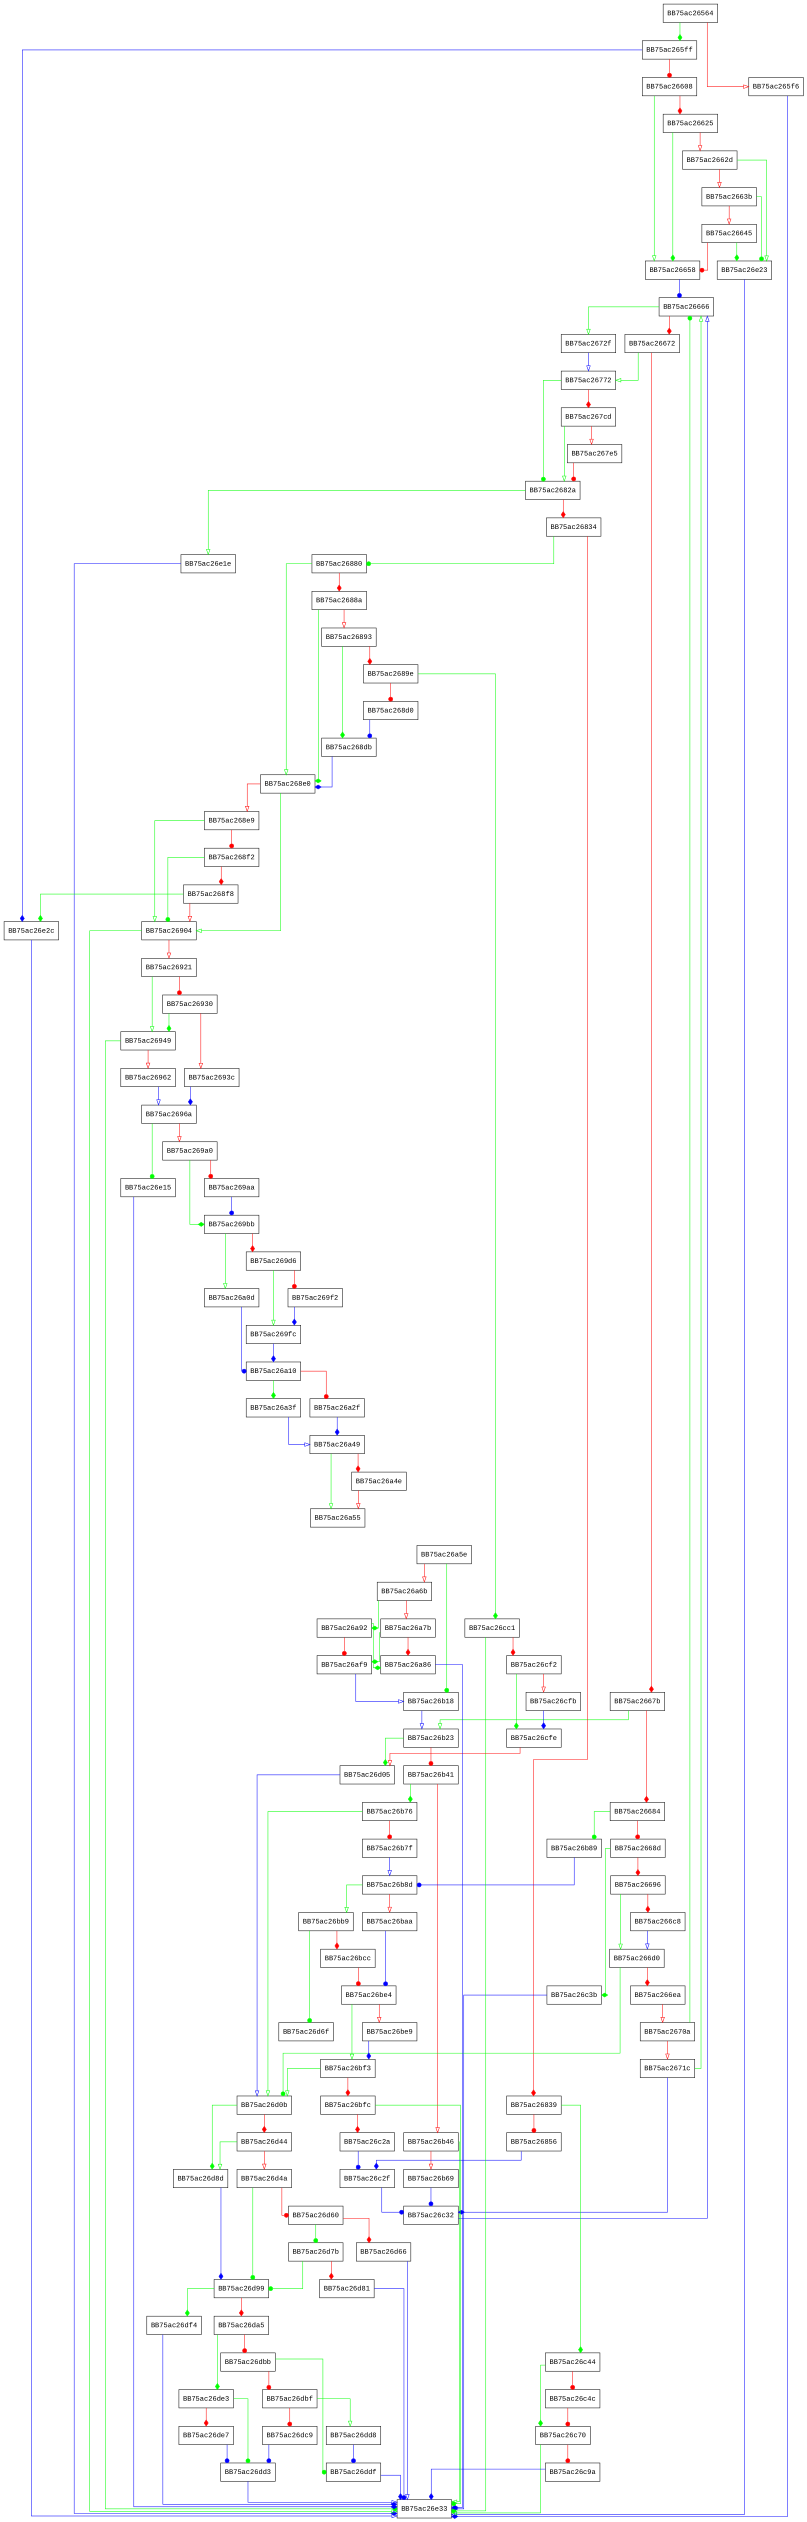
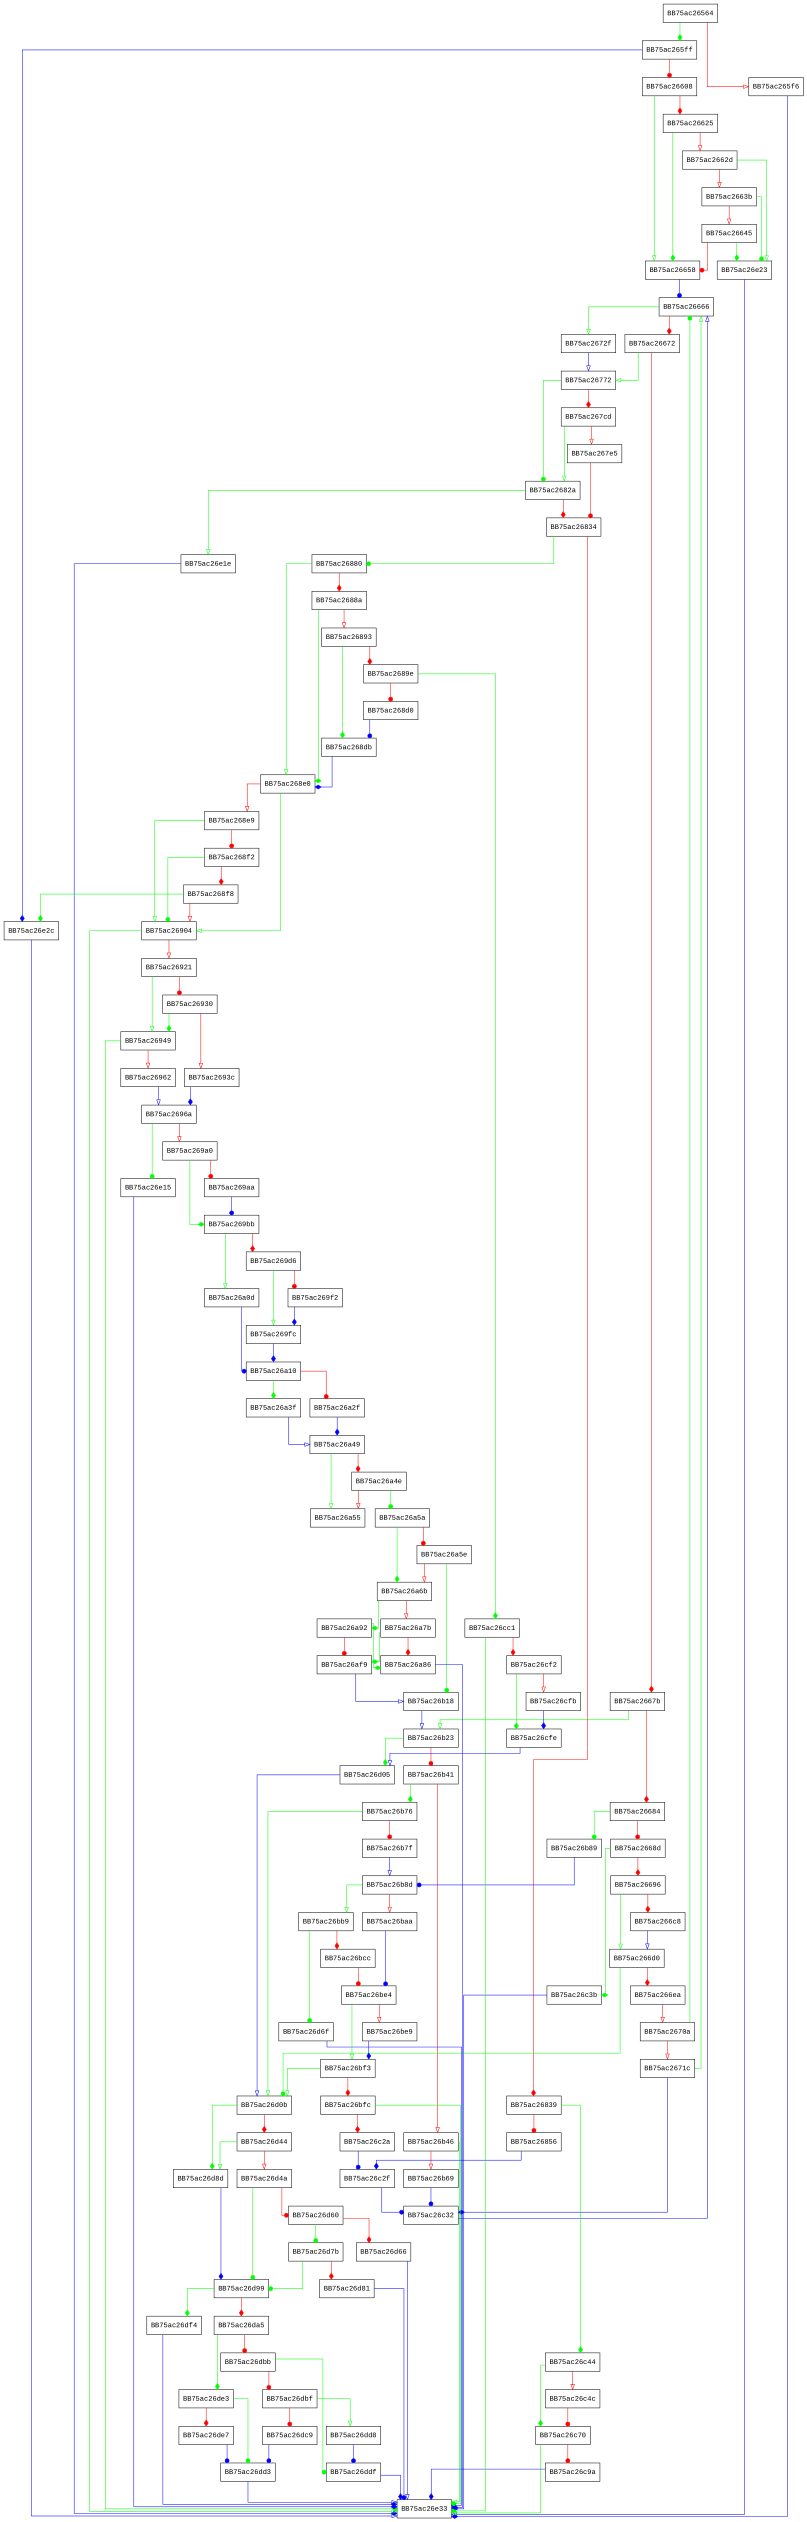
  digraph {
    fontname="Liberation Mono"
    splines=ortho
    node [fontname="Liberation Mono" shape=box]
    edge [arrowhead=diamond color=red fontname="Liberation Mono"]
    BB75ac26564
    BB75ac265ff
    BB75ac265f6
    BB75ac26e2c
    BB75ac26608
    BB75ac26e33
    BB75ac26658
    BB75ac26625
    BB75ac26666
    BB75ac2662d
    BB75ac2672f
    BB75ac26672
    BB75ac26e23
    BB75ac2663b
    BB75ac26645
    BB75ac26772
    BB75ac2667b
    BB75ac2682a
    BB75ac267cd
    BB75ac26b23
    BB75ac26684
    BB75ac26e1e
    BB75ac26834
    BB75ac267e5
    BB75ac26d05
    BB75ac26b41
    BB75ac26b89
    BB75ac2668d
    BB75ac26d0b
    BB75ac26b76
    BB75ac26b46
    BB75ac26b8d
    BB75ac26c3b
    BB75ac26696
    BB75ac26bb9
    BB75ac26baa
    BB75ac266d0
    BB75ac266c8
    BB75ac266ea
    BB75ac26d8d
    BB75ac26d44
    BB75ac2670a
    BB75ac26d99
    BB75ac26d4a
    BB75ac2671c
    BB75ac26c32
    BB75ac26880
    BB75ac26839
    BB75ac268e0
    BB75ac2688a
    BB75ac26c44
    BB75ac26856
    BB75ac26904
    BB75ac268e9
    BB75ac26893
    BB75ac26c70
    BB75ac26c4c
    BB75ac26c2f
    BB75ac26c9a
    BB75ac26921
    BB75ac268f2
    BB75ac268db
    BB75ac2689e
    BB75ac26cc1
    BB75ac268d0
    BB75ac26cf2
    BB75ac26cfe
    BB75ac26cfb
    BB75ac26949
    BB75ac26930
    BB75ac268f8
    BB75ac26962
    BB75ac2693c
    BB75ac2696a
    BB75ac26e15
    BB75ac269a0
    BB75ac269bb
    BB75ac269aa
    BB75ac26a0d
    BB75ac269d6
    BB75ac26a10
    BB75ac269fc
    BB75ac269f2
    BB75ac26a3f
    BB75ac26a2f
    BB75ac26a49
    BB75ac26a55
    BB75ac26a4e
+   BB75ac26a5a
    BB75ac26a6b
    BB75ac26a5e
    BB75ac26a92
    BB75ac26a7b
    BB75ac26b18
    BB75ac26af9
    BB75ac26a86
    BB75ac26b7f
    BB75ac26b69
    BB75ac26d6f
    BB75ac26bcc
    BB75ac26be4
    BB75ac26bf3
    BB75ac26be9
    BB75ac26bfc
    BB75ac26c2a
    BB75ac26df4
    BB75ac26da5
    BB75ac26d60
    BB75ac26d7b
    BB75ac26d66
    BB75ac26de3
    BB75ac26dbb
    BB75ac26d81
    BB75ac26dd3
    BB75ac26de7
    BB75ac26ddf
    BB75ac26dbf
    BB75ac26dd8
    BB75ac26dc9
    BB75ac26564 -> BB75ac265ff [color=green]
    BB75ac26564 -> BB75ac265f6 [arrowhead=onormal]
    BB75ac265ff -> BB75ac26e2c [color=blue]
    BB75ac265ff -> BB75ac26608 [arrowhead=dot]
    BB75ac265f6 -> BB75ac26e33 [color=blue]
    BB75ac26e2c -> BB75ac26e33 [arrowhead=onormal color=blue]
    BB75ac26608 -> BB75ac26658 [arrowhead=onormal color=green]
    BB75ac26608 -> BB75ac26625
    BB75ac26658 -> BB75ac26666 [arrowhead=dot color=blue]
    BB75ac26625 -> BB75ac26658 [color=green]
    BB75ac26625 -> BB75ac2662d [arrowhead=onormal]
    BB75ac26666 -> BB75ac2672f [arrowhead=onormal color=green]
    BB75ac26666 -> BB75ac26672
    BB75ac2662d -> BB75ac26e23 [arrowhead=onormal color=green]
    BB75ac2662d -> BB75ac2663b [arrowhead=onormal]
    BB75ac2672f -> BB75ac26772 [arrowhead=onormal color=blue]
    BB75ac26672 -> BB75ac26772 [arrowhead=onormal color=green]
    BB75ac26672 -> BB75ac2667b
    BB75ac26e23 -> BB75ac26e33 [arrowhead=onormal color=blue]
    BB75ac2663b -> BB75ac26e23 [arrowhead=dot color=green]
    BB75ac2663b -> BB75ac26645 [arrowhead=onormal]
    BB75ac26645 -> BB75ac26658 [arrowhead=dot]
    BB75ac26645 -> BB75ac26e23 [color=green]
    BB75ac26772 -> BB75ac2682a [arrowhead=dot color=green]
    BB75ac26772 -> BB75ac267cd
    BB75ac2667b -> BB75ac26b23 [arrowhead=onormal color=green]
    BB75ac2667b -> BB75ac26684
    BB75ac2682a -> BB75ac26e1e [arrowhead=onormal color=green]
    BB75ac2682a -> BB75ac26834
    BB75ac267cd -> BB75ac2682a [arrowhead=onormal color=green]
    BB75ac267cd -> BB75ac267e5 [arrowhead=onormal]
    BB75ac26b23 -> BB75ac26d05 [color=green]
    BB75ac26b23 -> BB75ac26b41 [arrowhead=dot]
    BB75ac26684 -> BB75ac26b89 [arrowhead=dot color=green]
    BB75ac26684 -> BB75ac2668d [arrowhead=dot]
    BB75ac26e1e -> BB75ac26e33 [color=blue]
    BB75ac26834 -> BB75ac26880 [arrowhead=dot color=green]
    BB75ac26834 -> BB75ac26839
-   BB75ac267e5 -> BB75ac2682a [arrowhead=dot]
+   BB75ac267e5 -> BB75ac26834 [arrowhead=dot]
    BB75ac26d05 -> BB75ac26d0b [arrowhead=onormal color=blue]
    BB75ac26b41 -> BB75ac26b76 [color=green]
    BB75ac26b41 -> BB75ac26b46 [arrowhead=onormal]
    BB75ac26b89 -> BB75ac26b8d [arrowhead=dot color=blue]
    BB75ac2668d -> BB75ac26c3b [color=green]
    BB75ac2668d -> BB75ac26696
    BB75ac26d0b -> BB75ac26d8d [color=green]
    BB75ac26d0b -> BB75ac26d44
    BB75ac26b76 -> BB75ac26d0b [arrowhead=onormal color=green]
    BB75ac26b76 -> BB75ac26b7f [arrowhead=dot]
    BB75ac26b46 -> BB75ac26e33 [arrowhead=onormal color=green]
    BB75ac26b46 -> BB75ac26b69 [arrowhead=onormal]
    BB75ac26b8d -> BB75ac26bb9 [arrowhead=onormal color=green]
    BB75ac26b8d -> BB75ac26baa [arrowhead=onormal]
    BB75ac26c3b -> BB75ac26e33 [color=blue]
    BB75ac26696 -> BB75ac266d0 [arrowhead=onormal color=green]
    BB75ac26696 -> BB75ac266c8
    BB75ac26bb9 -> BB75ac26d6f [arrowhead=dot color=green]
    BB75ac26bb9 -> BB75ac26bcc
    BB75ac26baa -> BB75ac26be4 [arrowhead=dot color=blue]
    BB75ac266d0 -> BB75ac26d0b [arrowhead=dot color=green]
    BB75ac266d0 -> BB75ac266ea
    BB75ac266c8 -> BB75ac266d0 [arrowhead=onormal color=blue]
    BB75ac266ea -> BB75ac2670a [arrowhead=onormal]
    BB75ac26d8d -> BB75ac26d99 [color=blue]
    BB75ac26d44 -> BB75ac26d8d [arrowhead=onormal color=green]
    BB75ac26d44 -> BB75ac26d4a [arrowhead=onormal]
    BB75ac2670a -> BB75ac26666 [arrowhead=dot color=green]
    BB75ac2670a -> BB75ac2671c [arrowhead=onormal]
    BB75ac26d99 -> BB75ac26df4 [color=green]
    BB75ac26d99 -> BB75ac26da5
    BB75ac26d4a -> BB75ac26d99 [arrowhead=dot color=green]
    BB75ac26d4a -> BB75ac26d60 [arrowhead=dot]
    BB75ac2671c -> BB75ac26666 [arrowhead=onormal color=green]
    BB75ac2671c -> BB75ac26c32 [color=blue]
    BB75ac26c32 -> BB75ac26666 [arrowhead=onormal color=blue]
    BB75ac26880 -> BB75ac268e0 [arrowhead=onormal color=green]
    BB75ac26880 -> BB75ac2688a
    BB75ac26839 -> BB75ac26c44 [color=green]
    BB75ac26839 -> BB75ac26856 [arrowhead=dot]
    BB75ac268e0 -> BB75ac26904 [arrowhead=onormal color=green]
    BB75ac268e0 -> BB75ac268e9 [arrowhead=onormal]
    BB75ac2688a -> BB75ac268e0 [color=green]
    BB75ac2688a -> BB75ac26893 [arrowhead=onormal]
    BB75ac26c44 -> BB75ac26c70 [color=green]
-   BB75ac26c44 -> BB75ac26c4c [arrowhead=dot]
+   BB75ac26c44 -> BB75ac26c4c [arrowhead=onormal]
    BB75ac26856 -> BB75ac26c2f [color=blue]
    BB75ac26904 -> BB75ac26e33 [arrowhead=onormal color=green]
    BB75ac26904 -> BB75ac26921 [arrowhead=onormal]
    BB75ac268e9 -> BB75ac26904 [arrowhead=onormal color=green]
    BB75ac268e9 -> BB75ac268f2 [arrowhead=dot]
    BB75ac26893 -> BB75ac268db [color=green]
    BB75ac26893 -> BB75ac2689e
    BB75ac26c70 -> BB75ac26e33 [arrowhead=onormal color=green]
    BB75ac26c70 -> BB75ac26c9a [arrowhead=dot]
    BB75ac26c4c -> BB75ac26c70 [arrowhead=dot]
    BB75ac26c2f -> BB75ac26c32 [arrowhead=dot color=blue]
    BB75ac26c9a -> BB75ac26e33 [color=blue]
    BB75ac26921 -> BB75ac26949 [arrowhead=onormal color=green]
    BB75ac26921 -> BB75ac26930 [arrowhead=dot]
    BB75ac268f2 -> BB75ac26904 [arrowhead=dot color=green]
    BB75ac268f2 -> BB75ac268f8
    BB75ac268db -> BB75ac268e0 [color=blue]
    BB75ac2689e -> BB75ac26cc1 [color=green]
    BB75ac2689e -> BB75ac268d0 [arrowhead=dot]
    BB75ac26cc1 -> BB75ac26e33 [arrowhead=dot color=green]
    BB75ac26cc1 -> BB75ac26cf2
    BB75ac268d0 -> BB75ac268db [arrowhead=dot color=blue]
    BB75ac26cf2 -> BB75ac26cfe [color=green]
    BB75ac26cf2 -> BB75ac26cfb [arrowhead=onormal]
-   BB75ac26cfe -> BB75ac26d05 [arrowhead=onormal]
+   BB75ac26cfe -> BB75ac26d05 [arrowhead=onormal color=blue]
    BB75ac26cfb -> BB75ac26cfe [color=blue]
    BB75ac26949 -> BB75ac26e33 [arrowhead=dot color=green]
    BB75ac26949 -> BB75ac26962 [arrowhead=onormal]
    BB75ac26930 -> BB75ac26949 [color=green]
    BB75ac26930 -> BB75ac2693c [arrowhead=onormal]
    BB75ac268f8 -> BB75ac26e2c [color=green]
    BB75ac268f8 -> BB75ac26904 [arrowhead=onormal]
    BB75ac26962 -> BB75ac2696a [arrowhead=onormal color=blue]
    BB75ac2693c -> BB75ac2696a [color=blue]
    BB75ac2696a -> BB75ac26e15 [arrowhead=dot color=green]
    BB75ac2696a -> BB75ac269a0 [arrowhead=onormal]
    BB75ac26e15 -> BB75ac26e33 [color=blue]
    BB75ac269a0 -> BB75ac269bb [color=green]
    BB75ac269a0 -> BB75ac269aa [arrowhead=dot]
    BB75ac269bb -> BB75ac26a0d [arrowhead=onormal color=green]
    BB75ac269bb -> BB75ac269d6
    BB75ac269aa -> BB75ac269bb [arrowhead=dot color=blue]
    BB75ac26a0d -> BB75ac26a10 [arrowhead=dot color=blue]
    BB75ac269d6 -> BB75ac269fc [arrowhead=onormal color=green]
    BB75ac269d6 -> BB75ac269f2 [arrowhead=dot]
    BB75ac26a10 -> BB75ac26a3f [color=green]
    BB75ac26a10 -> BB75ac26a2f [arrowhead=dot]
    BB75ac269fc -> BB75ac26a10 [color=blue]
    BB75ac269f2 -> BB75ac269fc [color=blue]
    BB75ac26a3f -> BB75ac26a49 [arrowhead=onormal color=blue]
    BB75ac26a2f -> BB75ac26a49 [color=blue]
    BB75ac26a49 -> BB75ac26a55 [arrowhead=onormal color=green]
    BB75ac26a49 -> BB75ac26a4e
    BB75ac26a4e -> BB75ac26a55 [arrowhead=onormal]
+   BB75ac26a4e -> BB75ac26a5a [arrowhead=dot color=green]
+   BB75ac26a5a -> BB75ac26a6b [color=green]
+   BB75ac26a5a -> BB75ac26a5e [arrowhead=dot]
    BB75ac26a6b -> BB75ac26a92 [color=green]
    BB75ac26a6b -> BB75ac26a7b [arrowhead=onormal]
    BB75ac26a5e -> BB75ac26a6b [arrowhead=onormal]
    BB75ac26a5e -> BB75ac26b18 [arrowhead=dot color=green]
    BB75ac26a92 -> BB75ac26af9 [arrowhead=dot]
    BB75ac26a92 -> BB75ac26a86 [color=green]
    BB75ac26a7b -> BB75ac26af9 [color=green]
    BB75ac26a7b -> BB75ac26a86
    BB75ac26b18 -> BB75ac26b23 [arrowhead=onormal color=blue]
    BB75ac26af9 -> BB75ac26b18 [arrowhead=onormal color=blue]
    BB75ac26a86 -> BB75ac26e33 [color=blue]
    BB75ac26b7f -> BB75ac26b8d [arrowhead=onormal color=blue]
    BB75ac26b69 -> BB75ac26c32 [arrowhead=dot color=blue]
+   BB75ac26d6f -> BB75ac26e33 [arrowhead=dot color=blue]
    BB75ac26bcc -> BB75ac26be4 [arrowhead=dot]
    BB75ac26be4 -> BB75ac26bf3 [arrowhead=onormal color=green]
    BB75ac26be4 -> BB75ac26be9 [arrowhead=onormal]
    BB75ac26bf3 -> BB75ac26d0b [arrowhead=onormal color=green]
    BB75ac26bf3 -> BB75ac26bfc
    BB75ac26be9 -> BB75ac26bf3 [color=blue]
    BB75ac26bfc -> BB75ac26e33 [arrowhead=dot color=green]
    BB75ac26bfc -> BB75ac26c2a
    BB75ac26c2a -> BB75ac26c2f [arrowhead=dot color=blue]
    BB75ac26df4 -> BB75ac26e33 [color=blue]
    BB75ac26da5 -> BB75ac26de3 [color=green]
    BB75ac26da5 -> BB75ac26dbb [arrowhead=dot]
    BB75ac26d60 -> BB75ac26d7b [arrowhead=dot color=green]
    BB75ac26d60 -> BB75ac26d66
    BB75ac26d7b -> BB75ac26d99 [arrowhead=dot color=green]
    BB75ac26d7b -> BB75ac26d81
    BB75ac26d66 -> BB75ac26e33 [arrowhead=onormal color=blue]
    BB75ac26de3 -> BB75ac26dd3 [arrowhead=dot color=green]
    BB75ac26de3 -> BB75ac26de7
    BB75ac26dbb -> BB75ac26ddf [arrowhead=dot color=green]
    BB75ac26dbb -> BB75ac26dbf [arrowhead=dot]
    BB75ac26d81 -> BB75ac26e33 [arrowhead=dot color=blue]
    BB75ac26dd3 -> BB75ac26e33 [arrowhead=onormal color=blue]
    BB75ac26de7 -> BB75ac26dd3 [arrowhead=dot color=blue]
    BB75ac26ddf -> BB75ac26e33 [color=blue]
    BB75ac26dbf -> BB75ac26dd8 [arrowhead=onormal color=green]
    BB75ac26dbf -> BB75ac26dc9 [arrowhead=dot]
    BB75ac26dd8 -> BB75ac26ddf [arrowhead=dot color=blue]
    BB75ac26dc9 -> BB75ac26dd3 [arrowhead=dot color=blue]
  }
